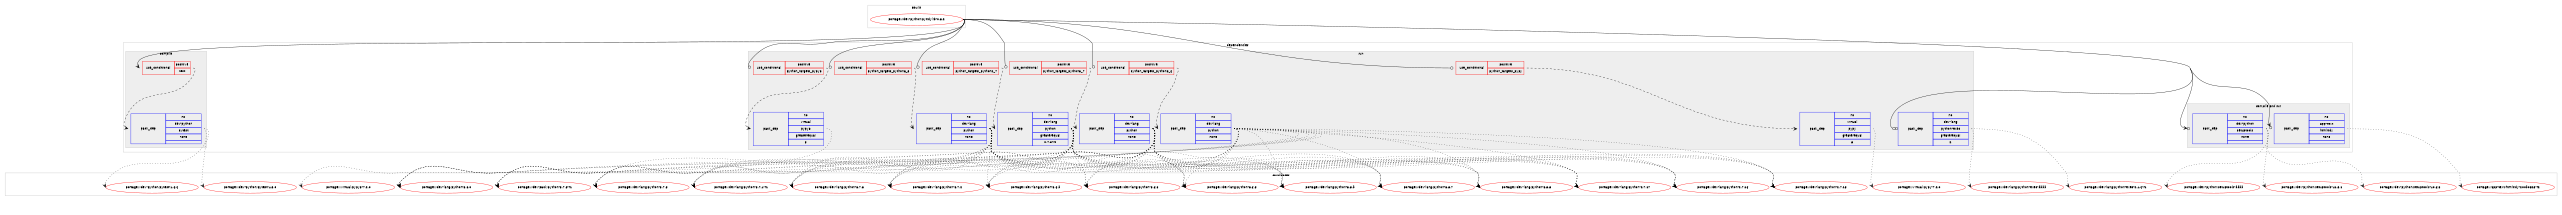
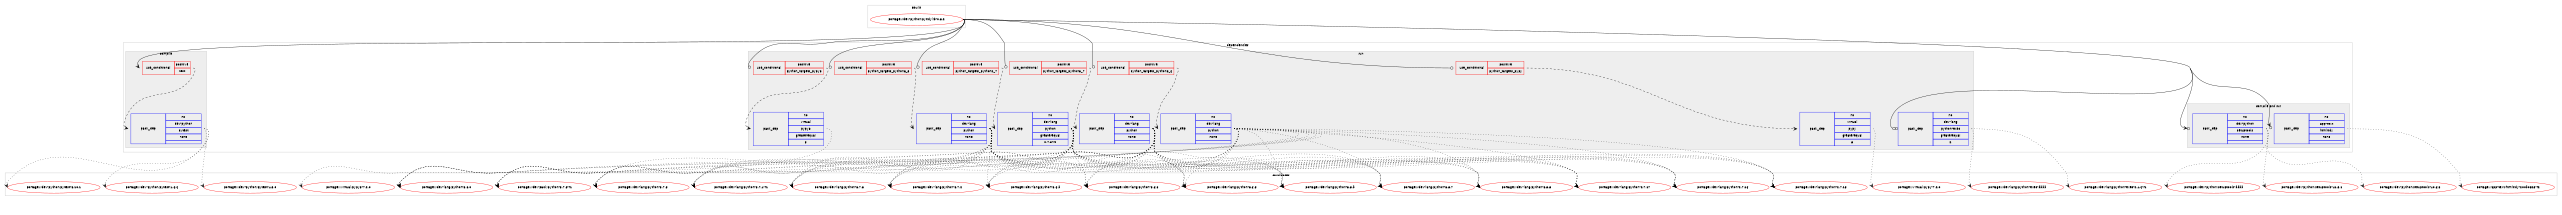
  digraph {
    compound=true
    concentrate=true
    fontname=Helvetica
    fontsize=10
    newrank=true
    rankdir=TB
    ranksep=1.5
    node [color=red fontname=Helvetica fontsize=10]
    edge [arrowhead=vee headport=w style=dotted tailport=e weight=100]
    n1 [label="portage://dev-python/pytidylib-0.3.2" width=4]
    n2 [color=blue label=<<TABLE BORDER="0" CELLBORDER="1" CELLSPACING="0" CELLPADDING="4" WIDTH="220"><TR><TD ROWSPAN="6" CELLPADDING="30">pack_dep</TD></TR><TR><TD WIDTH="110">no</TD></TR><TR><TD>dev-python</TD></TR><TR><TD>pytest</TD></TR><TR><TD>none</TD></TR><TR><TD></TD></TR></TABLE>> shape=none]
    n3 [label=<<TABLE BORDER="0" CELLBORDER="1" CELLSPACING="0" CELLPADDING="4"><TR><TD ROWSPAN="3" CELLPADDING="10">use_conditional</TD></TR><TR><TD>positive</TD></TR><TR><TD>test</TD></TR></TABLE>> shape=none]
    n4 [color=blue label=<<TABLE BORDER="0" CELLBORDER="1" CELLSPACING="0" CELLPADDING="4" WIDTH="220"><TR><TD ROWSPAN="6" CELLPADDING="30">pack_dep</TD></TR><TR><TD WIDTH="110">no</TD></TR><TR><TD>app-text</TD></TR><TR><TD>htmltidy</TD></TR><TR><TD>none</TD></TR><TR><TD></TD></TR></TABLE>> shape=none]
    n5 [color=blue label=<<TABLE BORDER="0" CELLBORDER="1" CELLSPACING="0" CELLPADDING="4" WIDTH="220"><TR><TD ROWSPAN="6" CELLPADDING="30">pack_dep</TD></TR><TR><TD WIDTH="110">no</TD></TR><TR><TD>dev-python</TD></TR><TR><TD>setuptools</TD></TR><TR><TD>none</TD></TR><TR><TD></TD></TR></TABLE>> shape=none]
    n6 [color=blue label=<<TABLE BORDER="0" CELLBORDER="1" CELLSPACING="0" CELLPADDING="4" WIDTH="220"><TR><TD ROWSPAN="6" CELLPADDING="30">pack_dep</TD></TR><TR><TD WIDTH="110">no</TD></TR><TR><TD>virtual</TD></TR><TR><TD>pypy</TD></TR><TR><TD>greaterequal</TD></TR><TR><TD>5</TD></TR></TABLE>> shape=none]
    n7 [label=<<TABLE BORDER="0" CELLBORDER="1" CELLSPACING="0" CELLPADDING="4"><TR><TD ROWSPAN="3" CELLPADDING="10">use_conditional</TD></TR><TR><TD>positive</TD></TR><TR><TD>python_targets_pypy</TD></TR></TABLE>> shape=none]
    n8 [color=blue label=<<TABLE BORDER="0" CELLBORDER="1" CELLSPACING="0" CELLPADDING="4" WIDTH="220"><TR><TD ROWSPAN="6" CELLPADDING="30">pack_dep</TD></TR><TR><TD WIDTH="110">no</TD></TR><TR><TD>virtual</TD></TR><TR><TD>pypy3</TD></TR><TR><TD>greaterequal</TD></TR><TR><TD>5</TD></TR></TABLE>> shape=none]
    n9 [label=<<TABLE BORDER="0" CELLBORDER="1" CELLSPACING="0" CELLPADDING="4"><TR><TD ROWSPAN="3" CELLPADDING="10">use_conditional</TD></TR><TR><TD>positive</TD></TR><TR><TD>python_targets_pypy3</TD></TR></TABLE>> shape=none]
    n10 [color=blue label=<<TABLE BORDER="0" CELLBORDER="1" CELLSPACING="0" CELLPADDING="4" WIDTH="220"><TR><TD ROWSPAN="6" CELLPADDING="30">pack_dep</TD></TR><TR><TD WIDTH="110">no</TD></TR><TR><TD>dev-lang</TD></TR><TR><TD>python</TD></TR><TR><TD>greaterequal</TD></TR><TR><TD>2.7.5-r2</TD></TR></TABLE>> shape=none]
    n11 [label=<<TABLE BORDER="0" CELLBORDER="1" CELLSPACING="0" CELLPADDING="4"><TR><TD ROWSPAN="3" CELLPADDING="10">use_conditional</TD></TR><TR><TD>positive</TD></TR><TR><TD>python_targets_python2_7</TD></TR></TABLE>> shape=none]
    n12 [color=blue label=<<TABLE BORDER="0" CELLBORDER="1" CELLSPACING="0" CELLPADDING="4" WIDTH="220"><TR><TD ROWSPAN="6" CELLPADDING="30">pack_dep</TD></TR><TR><TD WIDTH="110">no</TD></TR><TR><TD>dev-lang</TD></TR><TR><TD>python</TD></TR><TR><TD>none</TD></TR><TR><TD></TD></TR></TABLE>> shape=none]
    n13 [label=<<TABLE BORDER="0" CELLBORDER="1" CELLSPACING="0" CELLPADDING="4"><TR><TD ROWSPAN="3" CELLPADDING="10">use_conditional</TD></TR><TR><TD>positive</TD></TR><TR><TD>python_targets_python3_5</TD></TR></TABLE>> shape=none]
    n14 [color=blue label=<<TABLE BORDER="0" CELLBORDER="1" CELLSPACING="0" CELLPADDING="4" WIDTH="220"><TR><TD ROWSPAN="6" CELLPADDING="30">pack_dep</TD></TR><TR><TD WIDTH="110">no</TD></TR><TR><TD>dev-lang</TD></TR><TR><TD>python</TD></TR><TR><TD>none</TD></TR><TR><TD></TD></TR></TABLE>> shape=none]
    n15 [label=<<TABLE BORDER="0" CELLBORDER="1" CELLSPACING="0" CELLPADDING="4"><TR><TD ROWSPAN="3" CELLPADDING="10">use_conditional</TD></TR><TR><TD>positive</TD></TR><TR><TD>python_targets_python3_6</TD></TR></TABLE>> shape=none]
    n16 [color=blue label=<<TABLE BORDER="0" CELLBORDER="1" CELLSPACING="0" CELLPADDING="4" WIDTH="220"><TR><TD ROWSPAN="6" CELLPADDING="30">pack_dep</TD></TR><TR><TD WIDTH="110">no</TD></TR><TR><TD>dev-lang</TD></TR><TR><TD>python</TD></TR><TR><TD>none</TD></TR><TR><TD></TD></TR></TABLE>> shape=none]
    n17 [label=<<TABLE BORDER="0" CELLBORDER="1" CELLSPACING="0" CELLPADDING="4"><TR><TD ROWSPAN="3" CELLPADDING="10">use_conditional</TD></TR><TR><TD>positive</TD></TR><TR><TD>python_targets_python3_7</TD></TR></TABLE>> shape=none]
    n18 [color=blue label=<<TABLE BORDER="0" CELLBORDER="1" CELLSPACING="0" CELLPADDING="4" WIDTH="220"><TR><TD ROWSPAN="6" CELLPADDING="30">pack_dep</TD></TR><TR><TD WIDTH="110">no</TD></TR><TR><TD>dev-lang</TD></TR><TR><TD>python-exec</TD></TR><TR><TD>greaterequal</TD></TR><TR><TD>2</TD></TR></TABLE>> shape=none]
+   n19 [label="portage://dev-python/pytest-3.10.1" width=4]
    n20 [label="portage://dev-python/pytest-4.5.0" width=4]
    n21 [label="portage://dev-python/pytest-4.6.6" width=4]
    n22 [label="portage://app-text/htmltidy-20090325-r2" width=4]
    n23 [label="portage://dev-python/setuptools-40.6.3" width=4]
    n24 [label="portage://dev-python/setuptools-41.5.1" width=4]
    n25 [label="portage://dev-python/setuptools-9999" width=4]
    n26 [label="portage://virtual/pypy-7.2.0" width=4]
    n27 [label="portage://virtual/pypy3-7.2.0" width=4]
    n28 [label="portage://dev-lang/python-2.7.15" width=4]
    n29 [label="portage://dev-lang/python-2.7.16" width=4]
    n30 [label="portage://dev-lang/python-2.7.17" width=4]
    n31 [label="portage://dev-lang/python-3.5.5" width=4]
    n32 [label="portage://dev-lang/python-3.5.7" width=4]
    n33 [label="portage://dev-lang/python-3.5.9" width=4]
    n34 [label="portage://dev-lang/python-3.6.5" width=4]
    n35 [label="portage://dev-lang/python-3.6.8" width=4]
    n36 [label="portage://dev-lang/python-3.6.9" width=4]
    n37 [label="portage://dev-lang/python-3.7.2" width=4]
    n38 [label="portage://dev-lang/python-3.7.3" width=4]
    n39 [label="portage://dev-lang/python-3.7.4-r1" width=4]
    n40 [label="portage://dev-lang/python-3.7.5" width=4]
    n41 [label="portage://dev-pack/python-3.7.5-r1" width=4]
    n42 [label="portage://dev-lang/python-3.8.0" width=4]
    n43 [label="portage://dev-lang/python-exec-2.4.6-r1" width=4]
    n44 [label="portage://dev-lang/python-exec-9999" width=4]
    subgraph cluster_1 {
      color=gray
      label=<<i>ebuild</i>>
      rank=same
      n1
    }
    subgraph cluster_2 {
      color=gray
      label=<<i>dependencies</i>>
      subgraph cluster_3 {
        color=gray
        fillcolor="#eeeeee"
        label=<<i>compile</i>>
        style=filled
        subgraph sub_4 {
          color=gray
          fillcolor="#eeeeee"
          label=<<i>compile</i>>
          style=filled
          n3
          subgraph sub_5 {
            color=gray
            fillcolor="#eeeeee"
            label=<<i>compile</i>>
            style=filled
            n2
          }
        }
      }
      subgraph cluster_6 {
        color=gray
        fillcolor="#eeeeee"
        label=<<i>compile and run</i>>
        style=filled
        subgraph sub_7 {
          color=gray
          fillcolor="#eeeeee"
          label=<<i>compile and run</i>>
          style=filled
          n4
        }
        subgraph sub_8 {
          color=gray
          fillcolor="#eeeeee"
          label=<<i>compile and run</i>>
          style=filled
          n5
        }
      }
      subgraph cluster_9 {
        color=gray
        fillcolor="#eeeeee"
        label=<<i>run</i>>
        style=filled
        subgraph sub_10 {
          color=gray
          fillcolor="#eeeeee"
          label=<<i>run</i>>
          style=filled
          n7
          subgraph sub_11 {
            color=gray
            fillcolor="#eeeeee"
            label=<<i>run</i>>
            style=filled
            n6
          }
        }
        subgraph sub_12 {
          color=gray
          fillcolor="#eeeeee"
          label=<<i>run</i>>
          style=filled
          n9
          subgraph sub_13 {
            color=gray
            fillcolor="#eeeeee"
            label=<<i>run</i>>
            style=filled
            n8
          }
        }
        subgraph sub_14 {
          color=gray
          fillcolor="#eeeeee"
          label=<<i>run</i>>
          style=filled
          n11
          subgraph sub_15 {
            color=gray
            fillcolor="#eeeeee"
            label=<<i>run</i>>
            style=filled
            n10
          }
        }
        subgraph sub_16 {
          color=gray
          fillcolor="#eeeeee"
          label=<<i>run</i>>
          style=filled
          n13
          subgraph sub_17 {
            color=gray
            fillcolor="#eeeeee"
            label=<<i>run</i>>
            style=filled
            n12
          }
        }
        subgraph sub_18 {
          color=gray
          fillcolor="#eeeeee"
          label=<<i>run</i>>
          style=filled
          n15
          subgraph sub_19 {
            color=gray
            fillcolor="#eeeeee"
            label=<<i>run</i>>
            style=filled
            n14
          }
        }
        subgraph sub_20 {
          color=gray
          fillcolor="#eeeeee"
          label=<<i>run</i>>
          style=filled
          n17
          subgraph sub_21 {
            color=gray
            fillcolor="#eeeeee"
            label=<<i>run</i>>
            style=filled
            n16
          }
        }
        subgraph sub_22 {
          color=gray
          fillcolor="#eeeeee"
          label=<<i>run</i>>
          style=filled
          n18
        }
      }
    }
    subgraph cluster_23 {
      color=gray
      label=<<i>candidates</i>>
      rank=same
      subgraph sub_24 {
        color=black
        label=<<i>candidates</i>>
        nodesep=1
        rank=same
+       n19
        n20
        n21
      }
      subgraph sub_25 {
        color=black
        label=<<i>candidates</i>>
        nodesep=1
        rank=same
        n22
      }
      subgraph sub_26 {
        color=black
        label=<<i>candidates</i>>
        nodesep=1
        rank=same
        n23
        n24
        n25
      }
      subgraph sub_27 {
        color=black
        label=<<i>candidates</i>>
        nodesep=1
        rank=same
        n26
      }
      subgraph sub_28 {
        color=black
        label=<<i>candidates</i>>
        nodesep=1
        rank=same
        n27
      }
      subgraph sub_29 {
        color=black
        label=<<i>candidates</i>>
        nodesep=1
        rank=same
        n28
        n29
        n30
        n31
        n32
        n33
        n34
        n35
        n36
        n37
        n38
        n39
        n40
        n41
        n42
      }
      subgraph sub_30 {
        color=black
        label=<<i>candidates</i>>
        nodesep=1
        rank=same
        n28
        n29
        n30
        n31
        n32
        n33
        n34
        n35
        n36
        n37
        n38
        n39
        n40
        n41
        n42
      }
      subgraph sub_31 {
        color=black
        label=<<i>candidates</i>>
        nodesep=1
        rank=same
        n28
        n29
        n30
        n31
        n32
        n33
        n34
        n35
        n36
        n37
        n38
        n39
        n40
        n41
        n42
      }
      subgraph sub_32 {
        color=black
        label=<<i>candidates</i>>
        nodesep=1
        rank=same
        n28
        n29
        n30
        n31
        n32
        n33
        n34
        n35
        n36
        n37
        n38
        n39
        n40
        n41
        n42
      }
      subgraph sub_33 {
        color=black
        label=<<i>candidates</i>>
        nodesep=1
        rank=same
        n43
        n44
      }
    }
    n1 -> n3 [style=solid weight=20]
    n1 -> n4 [arrowhead=odotvee style=solid weight=20]
    n1 -> n5 [arrowhead=odotvee style=solid weight=20]
    n1 -> n7 [arrowhead=odot style=solid weight=20]
    n1 -> n9 [arrowhead=odot style=solid weight=20]
    n1 -> n11 [arrowhead=odot style=solid weight=20]
    n1 -> n13 [arrowhead=odot style=solid weight=20]
    n1 -> n15 [arrowhead=odot style=solid weight=20]
    n1 -> n17 [arrowhead=odot style=solid weight=20]
    n1 -> n18 [arrowhead=odot style=solid weight=20]
+   n2 -> n19
    n2 -> n20
    n2 -> n21
    n3 -> n2 [style=dashed weight=20]
    n4 -> n22
    n5 -> n23
    n5 -> n24
    n5 -> n25
    n6 -> n26
    n7 -> n6 [style=dashed weight=20]
    n8 -> n27
    n9 -> n8 [style=dashed weight=20]
    n10 -> n28
    n10 -> n29
    n10 -> n30
    n10 -> n31
    n10 -> n32
    n10 -> n33
    n10 -> n34
    n10 -> n35
    n10 -> n36
    n10 -> n37
    n10 -> n38
    n10 -> n39
    n10 -> n40
    n10 -> n41
    n10 -> n42
    n11 -> n10 [style=dashed weight=20]
    n12 -> n28
    n12 -> n29
    n12 -> n30
    n12 -> n31
    n12 -> n32
    n12 -> n33
    n12 -> n34
    n12 -> n35
    n12 -> n36
    n12 -> n37
    n12 -> n38
    n12 -> n39
    n12 -> n40
    n12 -> n41
    n12 -> n42
    n13 -> n12 [style=dashed weight=20]
    n14 -> n28
    n14 -> n29
    n14 -> n30
    n14 -> n31
    n14 -> n32
    n14 -> n33
    n14 -> n34
    n14 -> n35
    n14 -> n36
    n14 -> n37
    n14 -> n38
    n14 -> n39
    n14 -> n40
    n14 -> n41
    n14 -> n42
    n15 -> n14 [style=dashed weight=20]
    n16 -> n28
    n16 -> n29
    n16 -> n30
    n16 -> n31
    n16 -> n32
    n16 -> n33
    n16 -> n34
    n16 -> n35
    n16 -> n36
    n16 -> n37
    n16 -> n38
    n16 -> n39
    n16 -> n40
    n16 -> n41
    n16 -> n42
    n17 -> n16 [style=dashed weight=20]
    n18 -> n43
    n18 -> n44
  }
